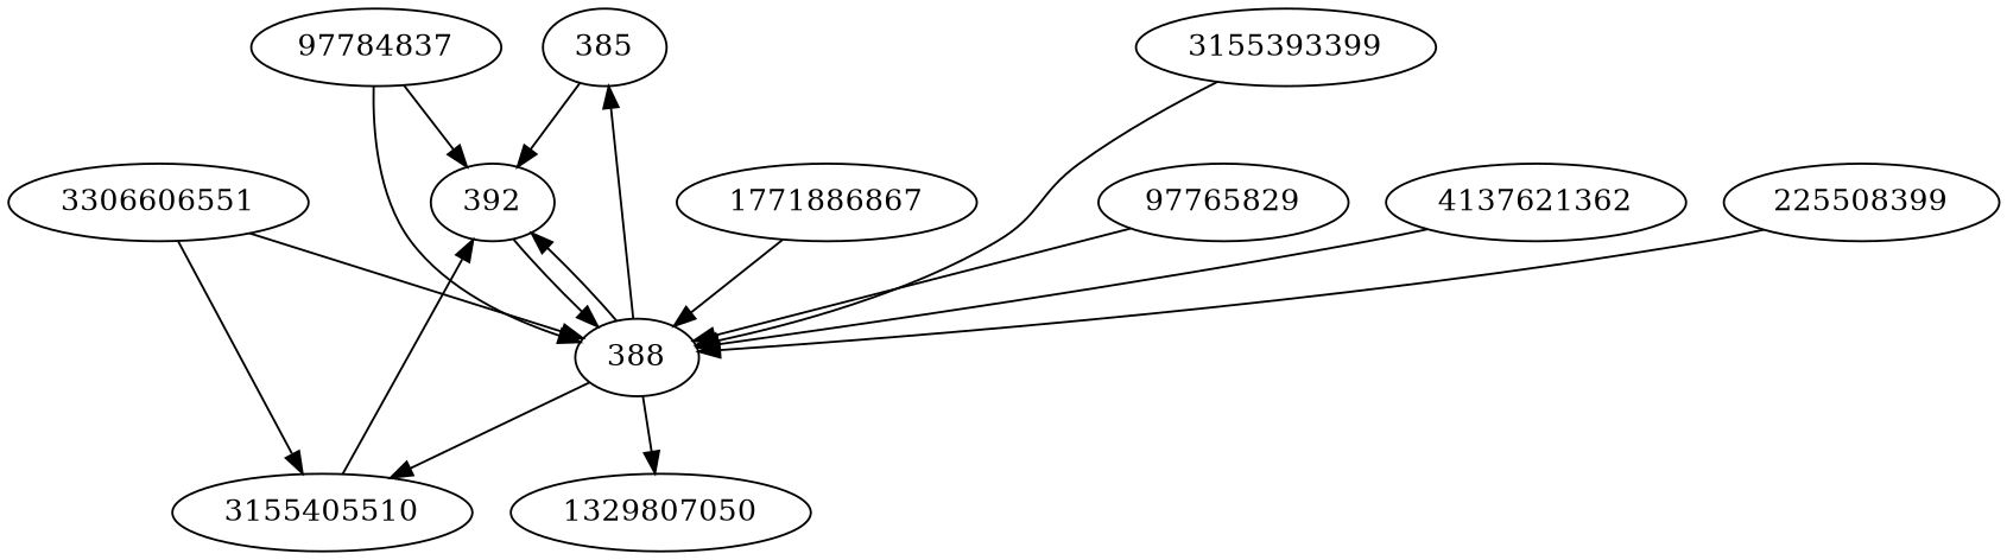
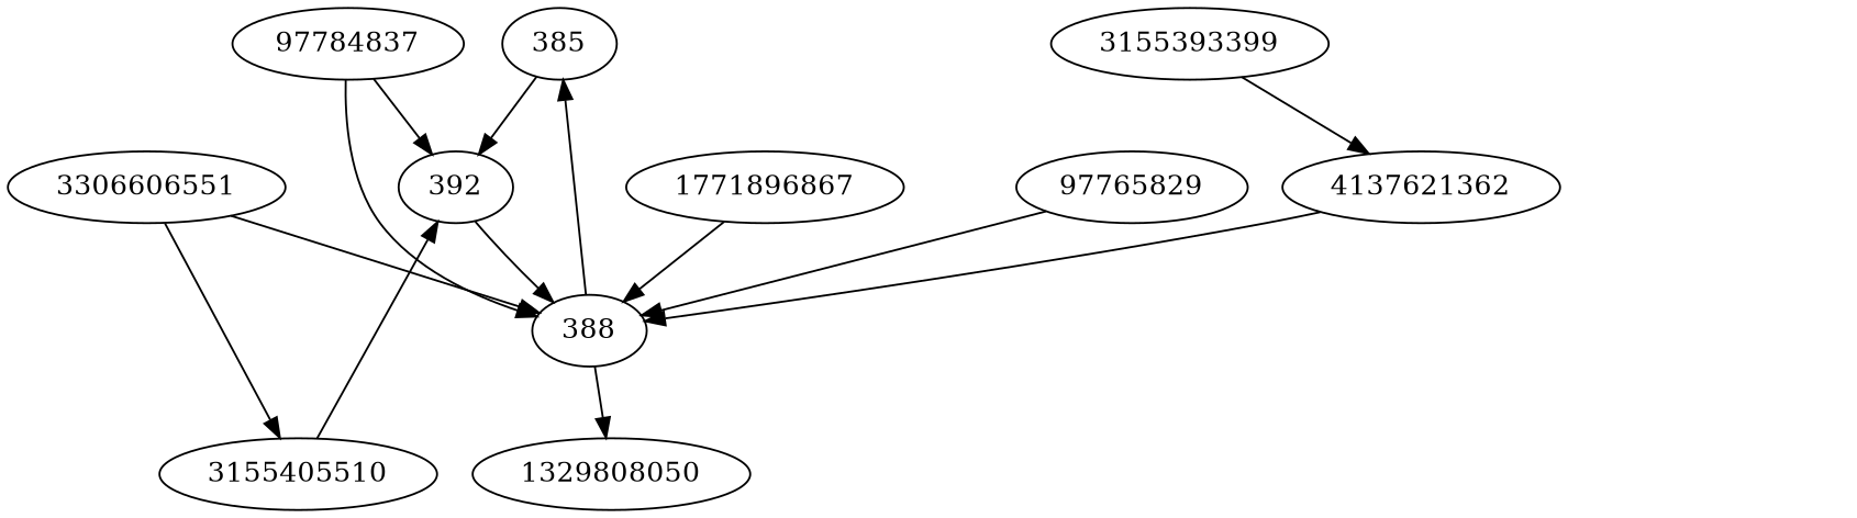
  strict digraph {
    385
    392
    388
-   1771896867 [label=1771886867]
+   1771896867
    3155405510
-   1329807050
+   1329807050 [label=1329808050]
    97765829
    97784837
-   225508399
    4137621362
    3306606551
    3155393399
    385 -> 392
    392 -> 388
    388 -> 385
-   388 -> 392
-   388 -> 3155405510
    388 -> 1329807050
    1771896867 -> 388
    3155405510 -> 392
    97765829 -> 388
    97784837 -> 392
    97784837 -> 388
-   225508399 -> 388
    4137621362 -> 388
    3306606551 -> 388
    3306606551 -> 3155405510
-   3155393399 -> 388
+   3155393399 -> 4137621362
  }
